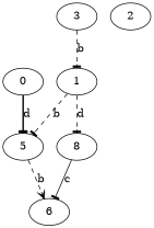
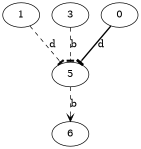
  strict digraph {
    edge [arrowhead=tee style=dashed]
    1
    5
-   8
    6
-   2
    3
    0
-   1 -> 5 [label=b]
-   1 -> 8 [label=d]
+   1 -> 5 [label=d]
    5 -> 6 [arrowhead=vee label=b]
-   8 -> 6 [label=c style=solid]
-   3 -> 1 [label=b]
+   3 -> 5 [label=b]
    0 -> 5 [label=d style=bold]
  }
